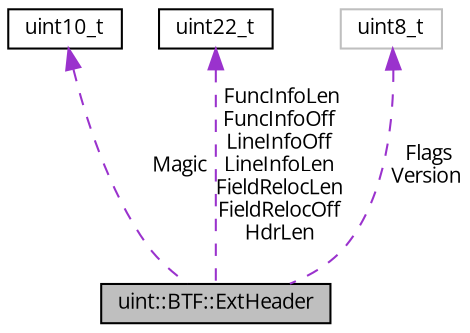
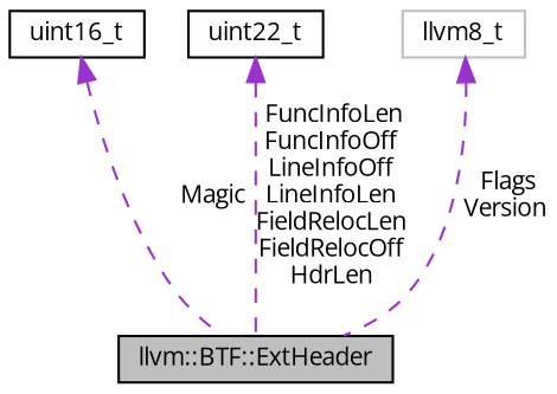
  digraph {
    fontname="Open Sans"
    node [color=black fontname="Open Sans" fontsize=10 shape=record]
    edge [color=darkorchid3 dir=back fontname="Open Sans" fontsize=10 labelfontname=Helvetica labelfontsize=10 style=dashed]
-   n1 [fillcolor=grey75 fontcolor=black height=0.2 label="uint::BTF::ExtHeader" style=filled width=0.4]
-   n2 [height=0.2 label=uint10_t width=0.4]
+   n1 [fillcolor=grey75 fontcolor=black height=0.2 label="llvm::BTF::ExtHeader" style=filled width=0.4]
+   n2 [height=0.2 label=uint16_t width=0.4]
    n3 [height=0.2 label=uint22_t width=0.4]
-   n4 [color=grey75 height=0.2 label=uint8_t width=0.4]
+   n4 [color=grey75 height=0.2 label=llvm8_t width=0.4]
    n2 -> n1 [label=" Magic"]
    n3 -> n1 [label=" FuncInfoLen\nFuncInfoOff\nLineInfoOff\nLineInfoLen\nFieldRelocLen\nFieldRelocOff\nHdrLen"]
    n4 -> n1 [label=" Flags\nVersion"]
  }
